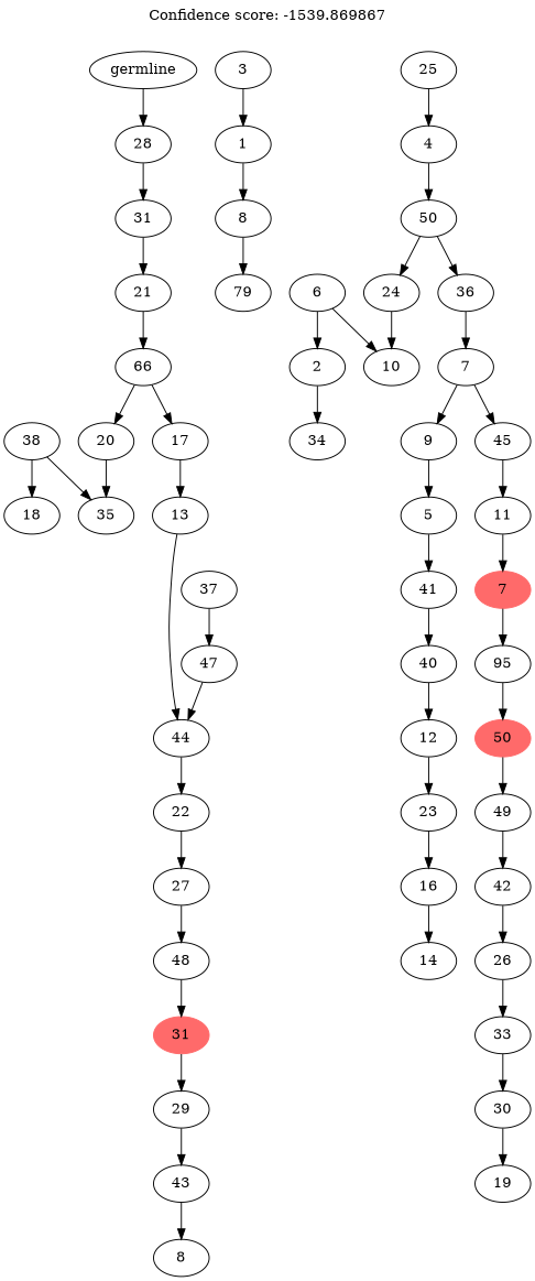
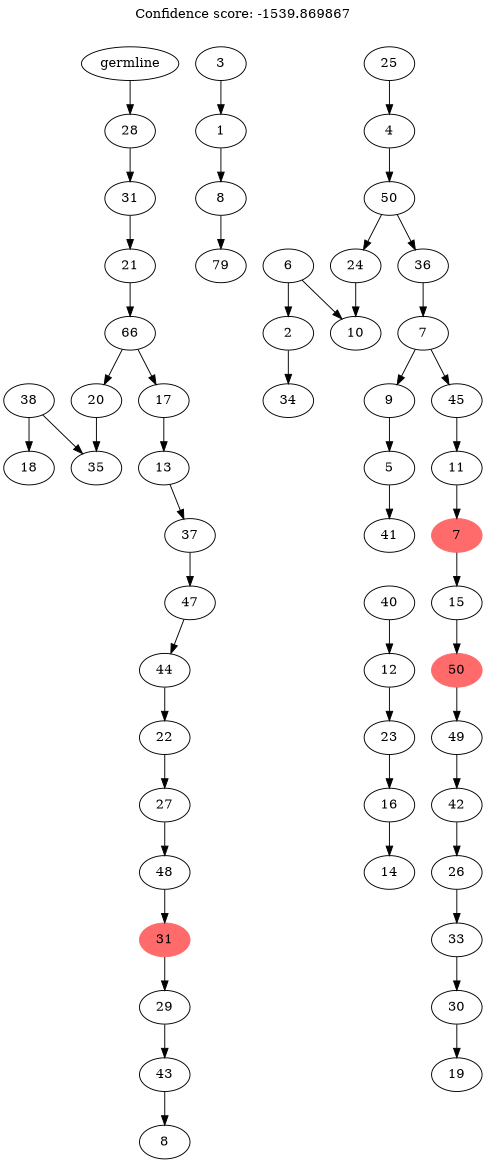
  digraph {
    label="Confidence score: -1539.869867"
    labelloc=t
    n1 [label=43]
    n2 [label=8]
    n3 [label=29]
    n4 [color=indianred1 label=31 style=filled]
    n5 [label=48]
    n6 [label=27]
    n7 [label=22]
    n8 [label=44]
    n9 [label=47]
    n10 [label=37]
    n11 [label=13]
    n12 [label=17]
    n13 [label=8]
    n14 [label=79]
    n15 [label=1]
    n16 [label=3]
    n17 [label=14]
    n18 [label=16]
    n19 [label=23]
    n20 [label=12]
    n21 [label=40]
    n22 [label=41]
    n23 [label=5]
    n24 [label=9]
    n25 [label=30]
    n26 [label=19]
    n27 [label=33]
    n28 [label=26]
    n29 [label=42]
    n30 [label=49]
    n31 [color=indianred1 label=50 style=filled]
-   n32 [label=95]
+   n32 [label=15]
    n33 [color=indianred1 label=7 style=filled]
    n34 [label=11]
    n35 [label=45]
    n36 [label=7]
    n37 [label=36]
    n38 [label=2]
    n39 [label=34]
    n40 [label=6]
    n41 [label=10]
    n42 [label=24]
    n43 [label=50]
    n44 [label=4]
    n45 [label=25]
    n46 [label=18]
    n47 [label=38]
    n48 [label=35]
    n49 [label=20]
    n50 [label=66]
    n51 [label=21]
    n52 [label=31]
    n53 [label=28]
    n54 [label=germline]
    n1 -> n2
    n3 -> n1
    n4 -> n3
    n5 -> n4
    n6 -> n5
    n7 -> n6
    n8 -> n7
    n9 -> n8
    n10 -> n9
-   n11 -> n8
+   n11 -> n10
    n12 -> n11
    n13 -> n14
    n15 -> n13
    n16 -> n15
    n18 -> n17
    n19 -> n18
    n20 -> n19
    n21 -> n20
-   n22 -> n21
    n23 -> n22
    n24 -> n23
    n25 -> n26
    n27 -> n25
    n28 -> n27
    n29 -> n28
    n30 -> n29
    n31 -> n30
    n32 -> n31
    n33 -> n32
    n34 -> n33
    n35 -> n34
    n36 -> n24
    n36 -> n35
    n37 -> n36
    n38 -> n39
    n40 -> n38
    n40 -> n41
    n42 -> n41
    n43 -> n37
    n43 -> n42
    n44 -> n43
    n45 -> n44
    n47 -> n46
    n47 -> n48
    n49 -> n48
    n50 -> n12
    n50 -> n49
    n51 -> n50
    n52 -> n51
    n53 -> n52
    n54 -> n53
  }
